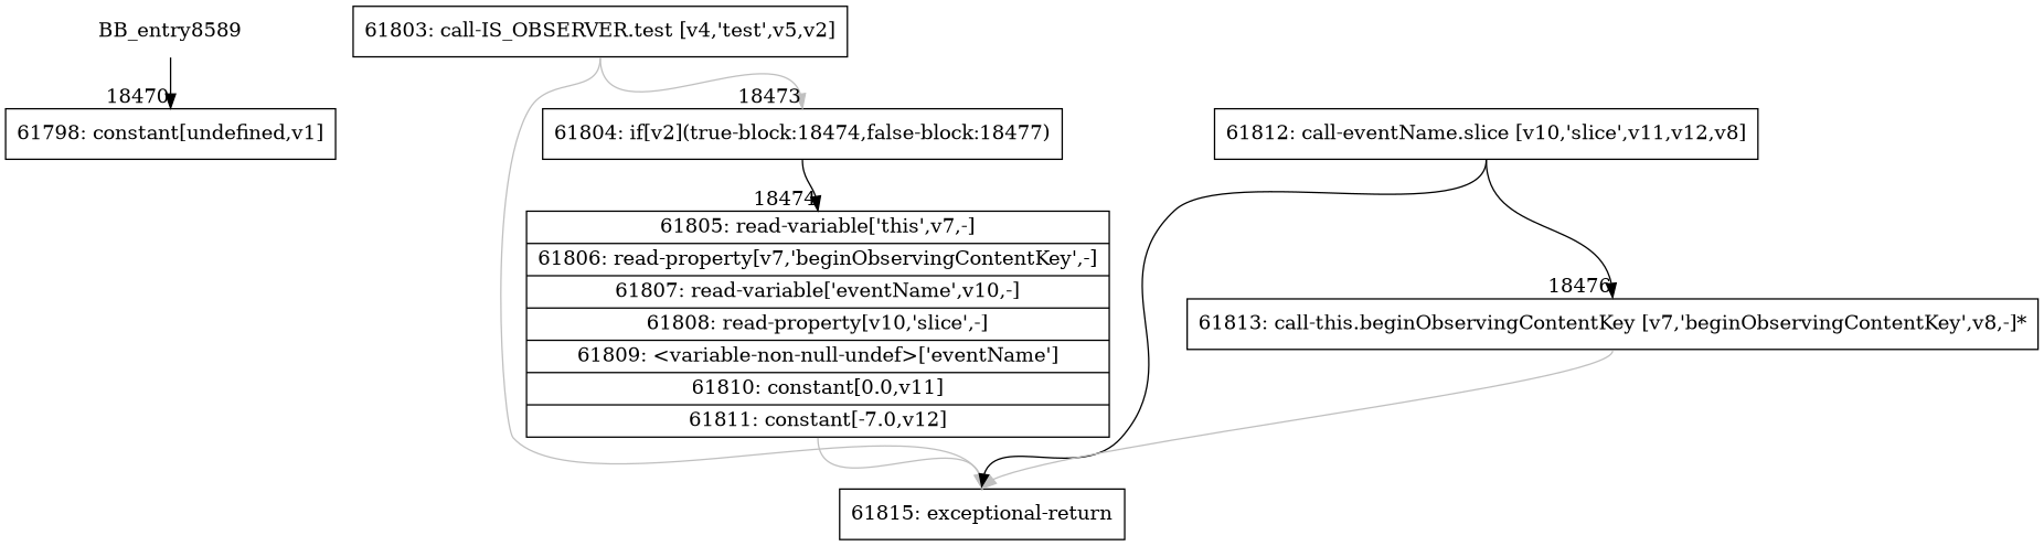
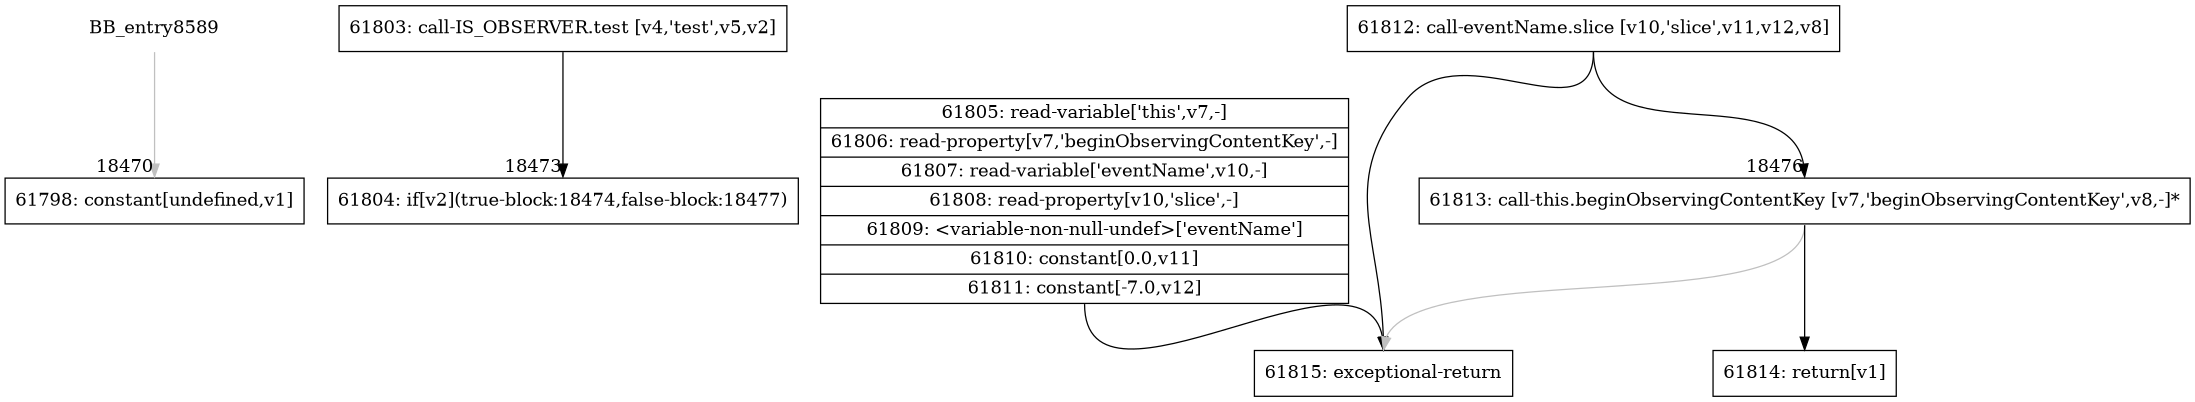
  digraph {
    rankdir=TD
    node [shape=record]
    edge [headport=n tailport=s]
    n1 [label=BB_entry8589 shape=none]
    n2 [label="{61798: constant[undefined,v1]}"]
    n3 [label="{61803: call-IS_OBSERVER.test [v4,'test',v5,v2]}"]
    n4 [label="{61815: exceptional-return}"]
    n5 [label="{61804: if[v2](true-block:18474,false-block:18477)}"]
    n6 [label="{61805: read-variable['this',v7,-]|61806: read-property[v7,'beginObservingContentKey',-]|61807: read-variable['eventName',v10,-]|61808: read-property[v10,'slice',-]|61809: \<variable-non-null-undef\>['eventName']|61810: constant[0.0,v11]|61811: constant[-7.0,v12]}"]
+   n7 [label="{61814: return[v1]}"]
    n8 [label="{61812: call-eventName.slice [v10,'slice',v11,v12,v8]}"]
    n9 [label="{61813: call-this.beginObservingContentKey [v7,'beginObservingContentKey',v8,-]*}"]
-   n1 -> n2 [headlabel="    18470"]
-   n3 -> n4 [color=gray]
-   n3 -> n5 [headlabel="      18473" color=gray]
-   n5 -> n6 [headlabel="      18474"]
-   n6 -> n4 [color=gray]
+   n1 -> n2 [headlabel="    18470" color=gray]
+   n3 -> n5 [headlabel="      18473"]
+   n6 -> n4 [color=black]
    n8 -> n4 [color=black]
    n8 -> n9 [headlabel="      18476"]
    n9 -> n4 [color=gray]
+   n9 -> n7
  }
